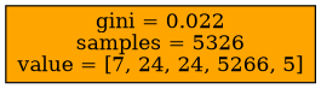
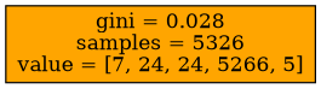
  digraph {
-   n1 [label="gini = 0.022\nsamples = 5326\nvalue = [7, 24, 24, 5266, 5]" shape=box style=filled fillcolor=orange]
+   n1 [label="gini = 0.028\nsamples = 5326\nvalue = [7, 24, 24, 5266, 5]" shape=box style=filled fillcolor=orange]
  }
